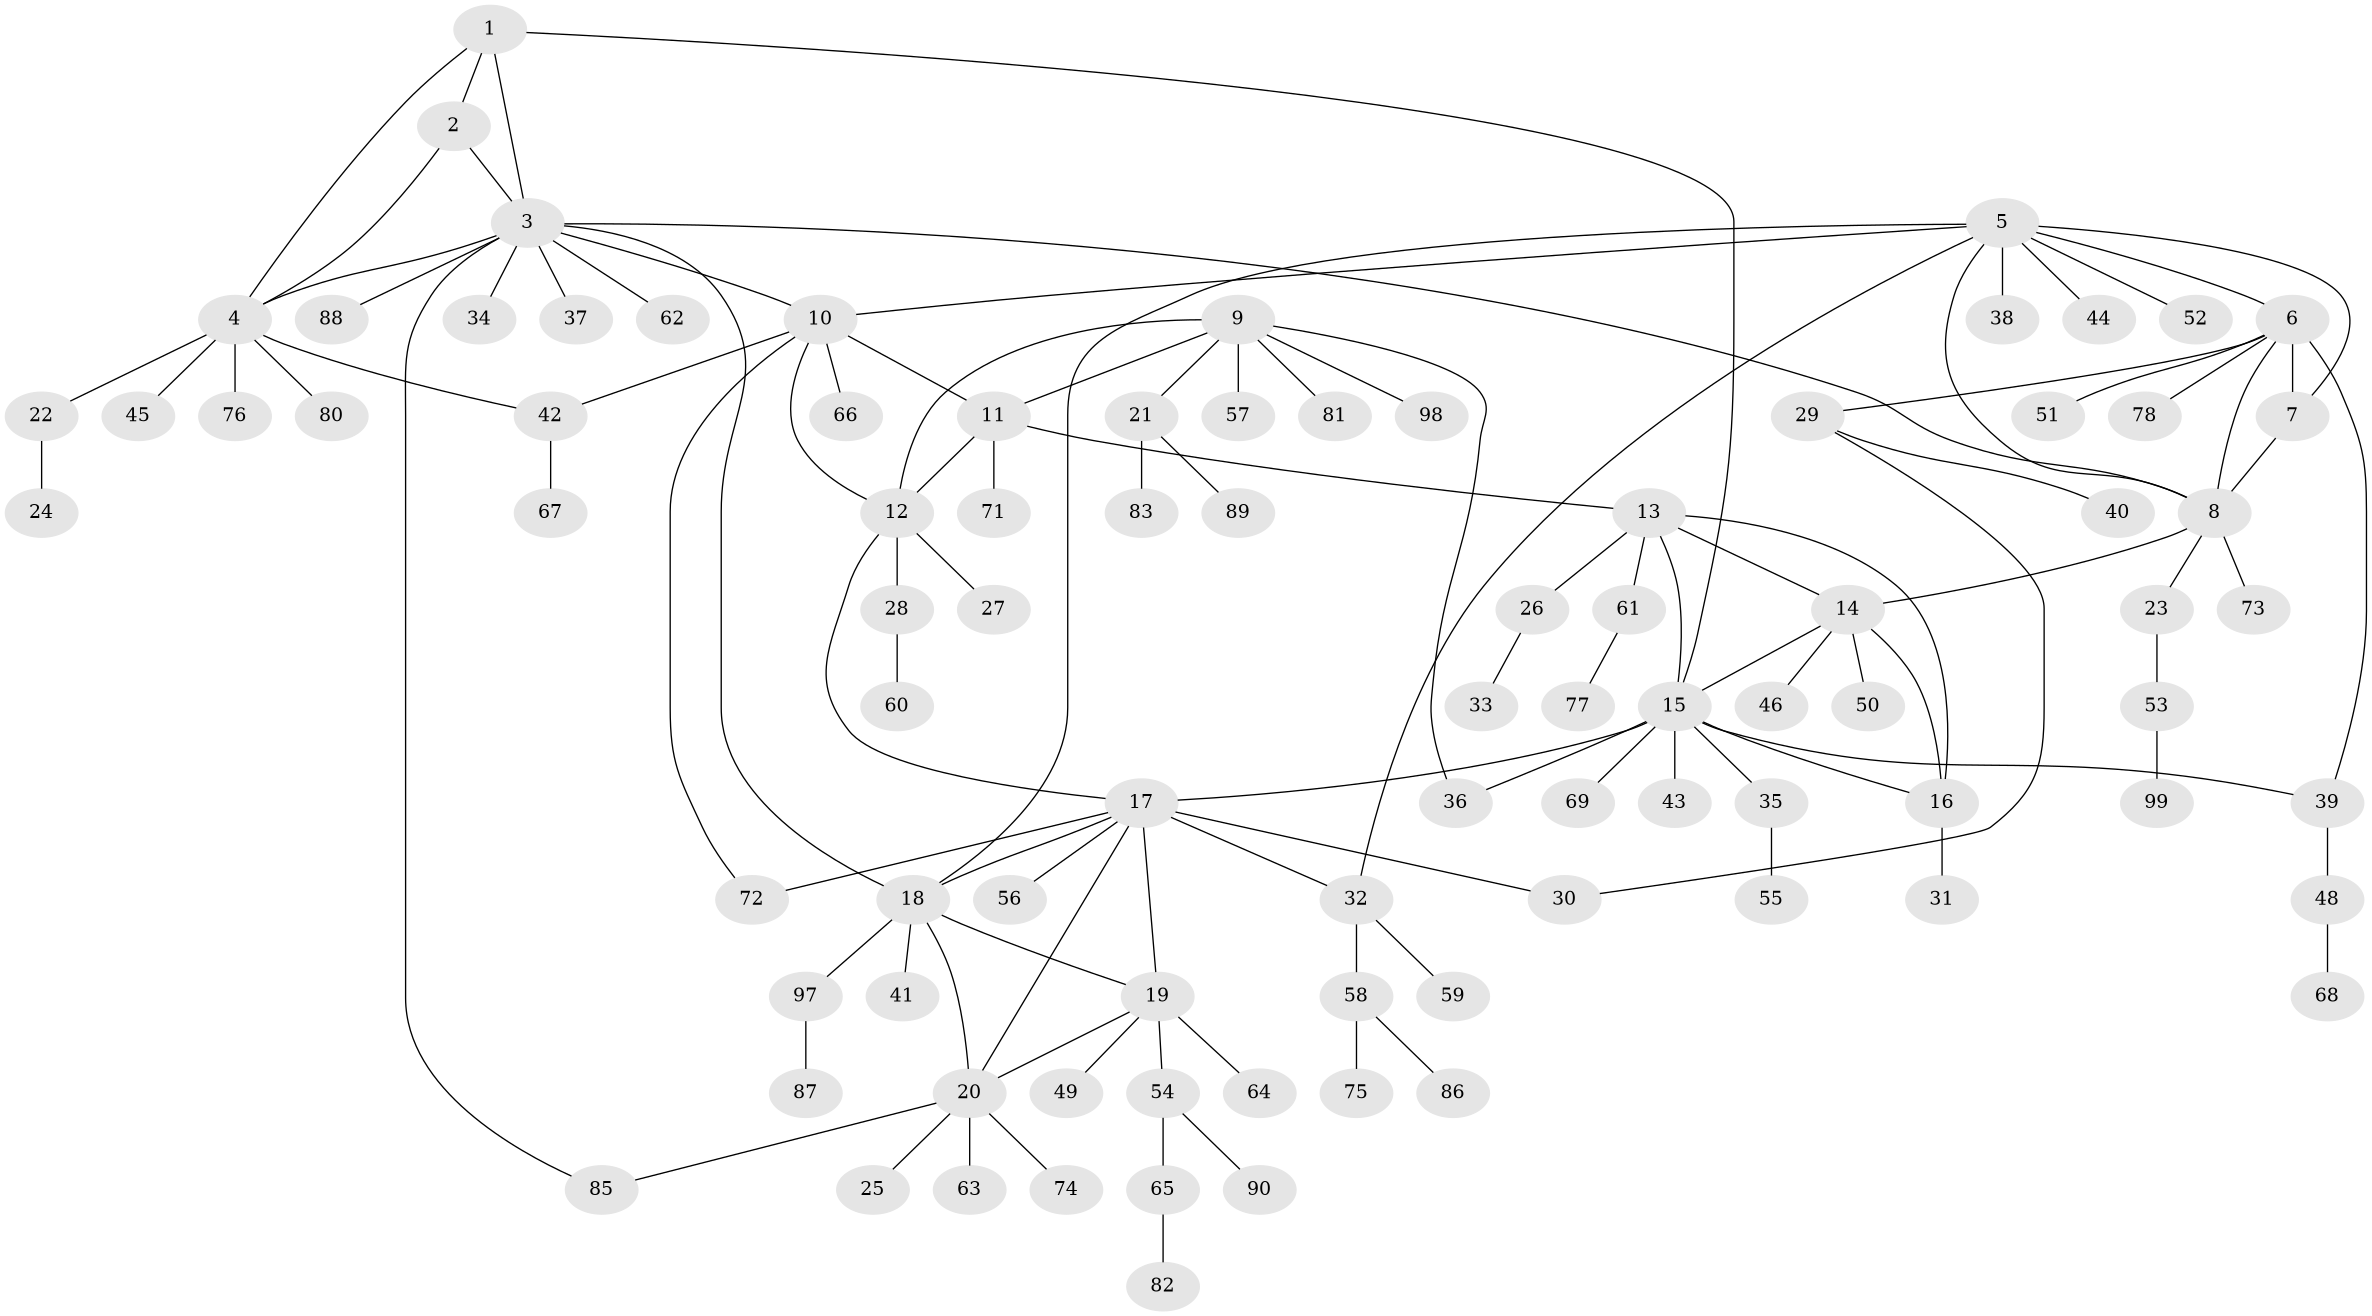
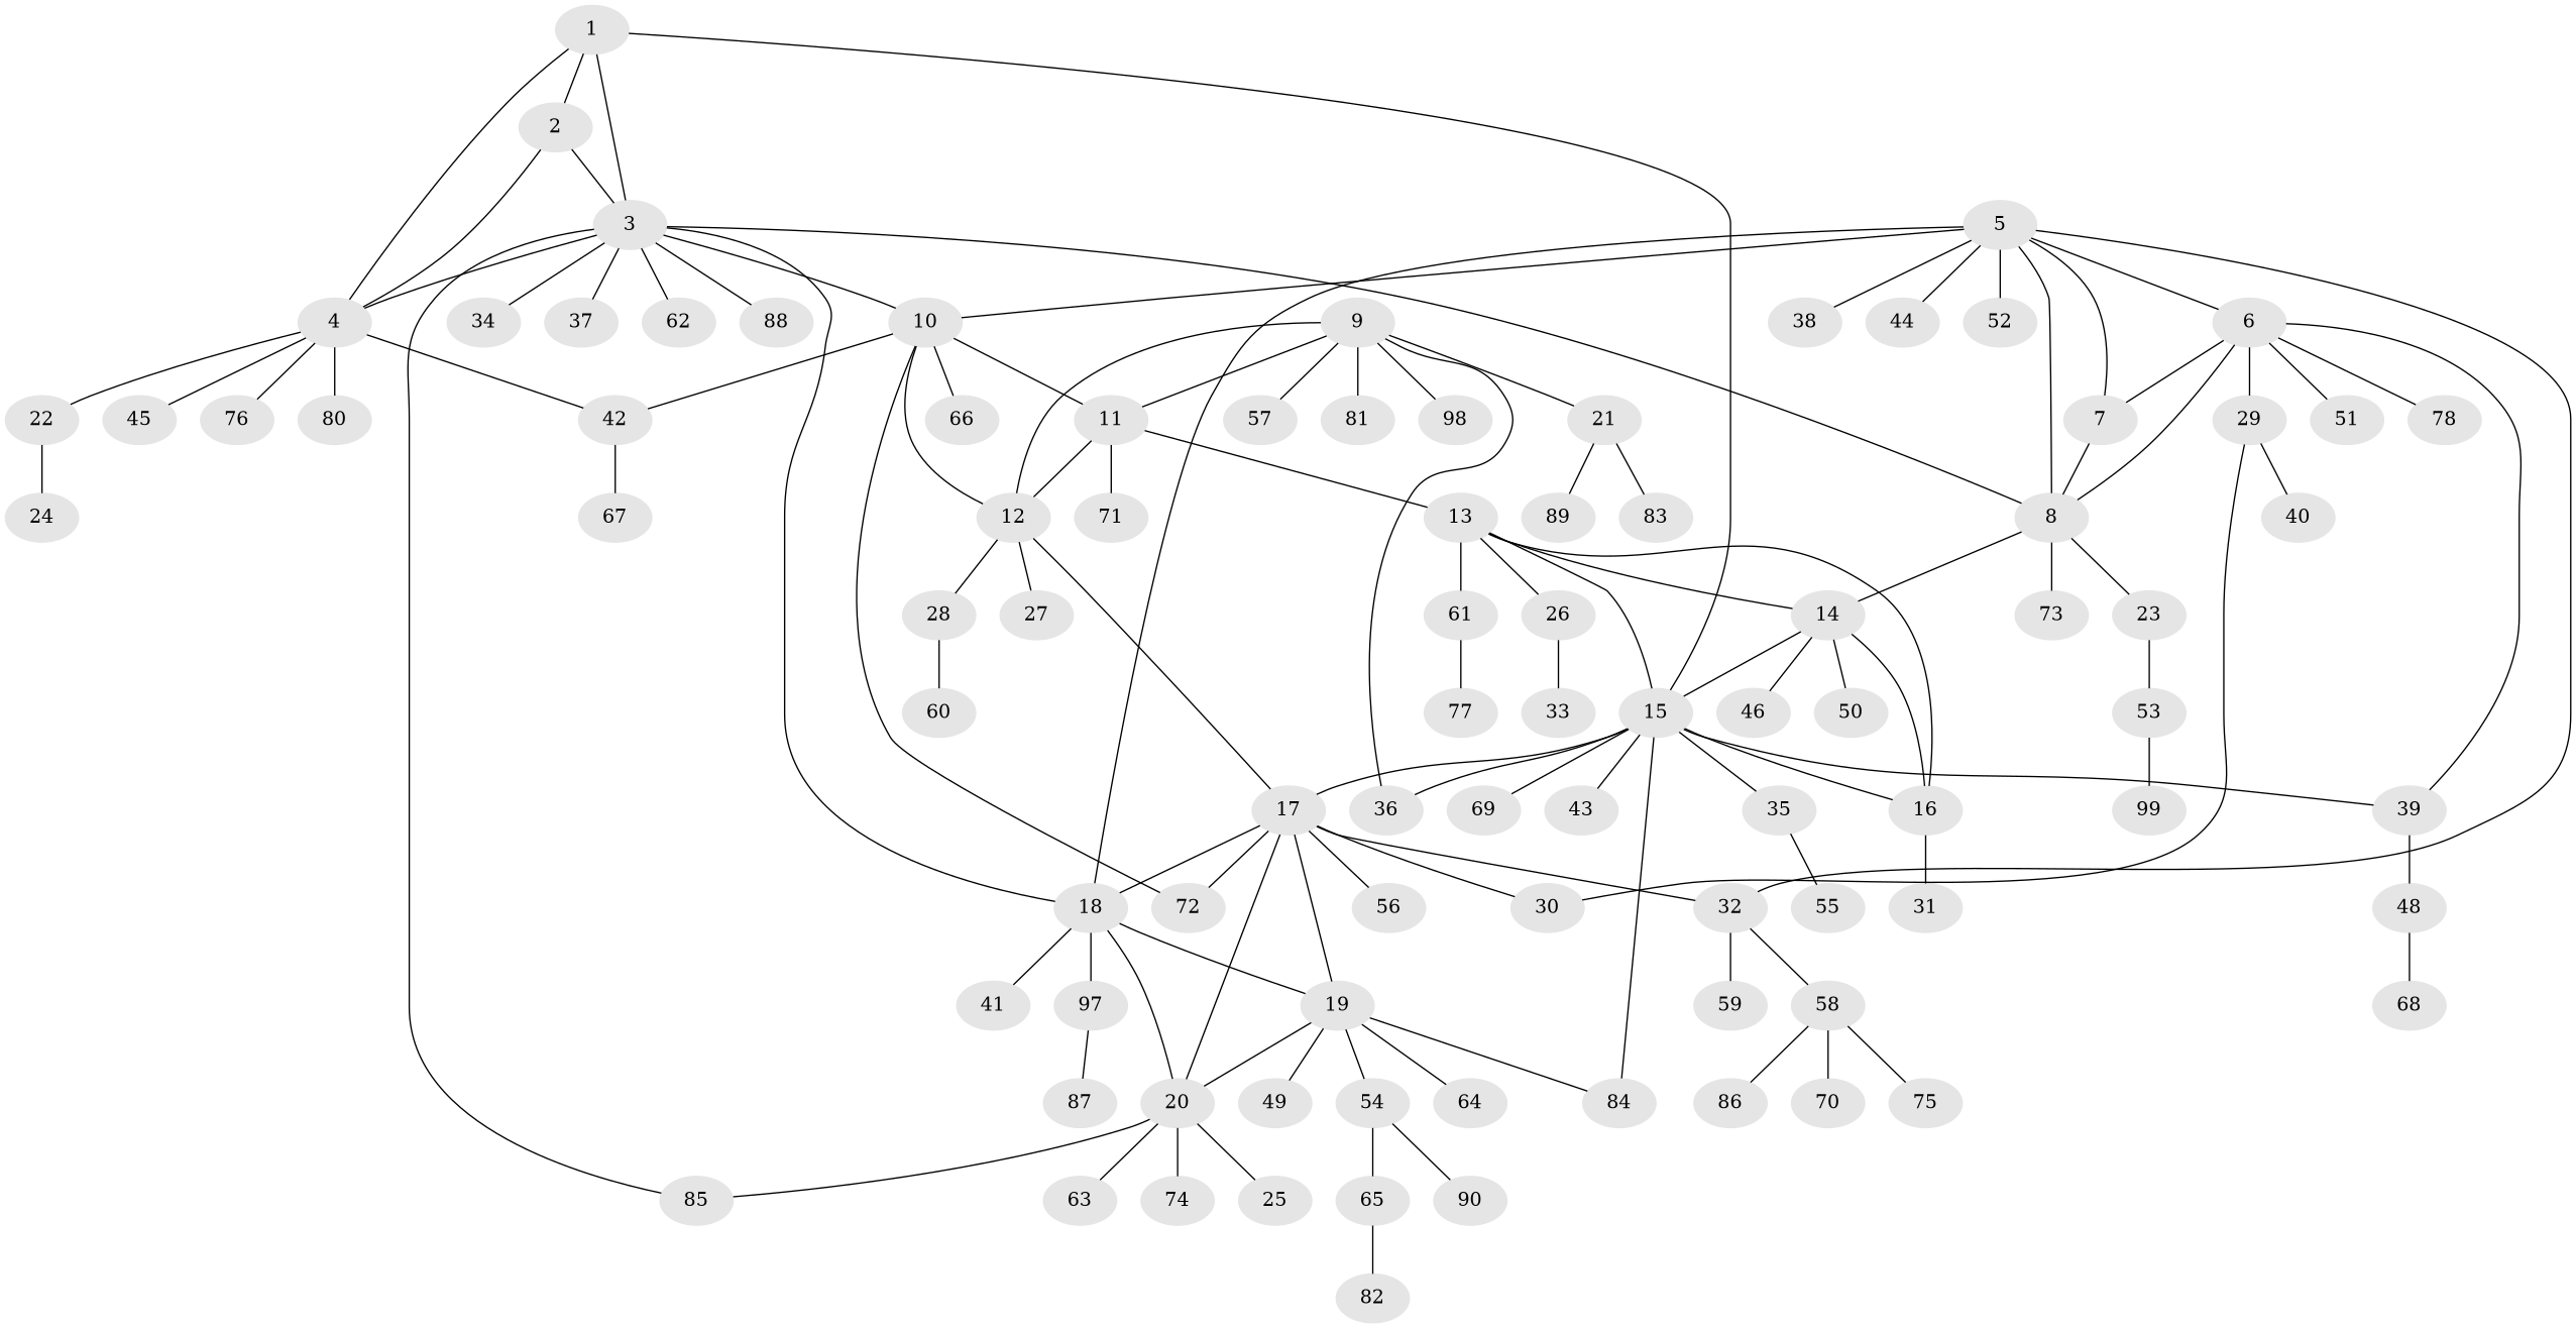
  graph {
    node [color=gray90 style=filled]
    1
    2
    3
    4
    15
    8
    10
    18
    34
    37
    62
    85
    88
    22
    42
    45
    76
    80
    39
    36
    17
    16
    35
    43
    69
+   84
    14
    23
    73
    11
    12
    66
    72
    19
    20
    41
    n37 [label=97]
    24
    67
    5
    6
    7
    32
    38
    44
    52
    29
    51
    78
    58
    59
    30
    40
    48
    46
    50
    53
    9
    21
    57
    81
    n62 [label=98]
    13
    71
    27
    28
    83
    89
    26
    61
    56
    60
    31
    33
    77
    55
    49
    54
    64
    25
    63
    74
    87
    65
    90
    n86 [label=99]
+   70
    75
    86
    68
    82
    1 -- 2
    1 -- 3
    1 -- 4
    1 -- 15
    2 -- 3
    2 -- 4
    3 -- 4
    3 -- 8
    3 -- 10
    3 -- 18
    3 -- 34
    3 -- 37
    3 -- 62
    3 -- 85
    3 -- 88
    4 -- 22
    4 -- 42
    4 -- 45
    4 -- 76
    4 -- 80
    15 -- 39
    15 -- 36
    15 -- 17
    15 -- 16
    15 -- 35
    15 -- 43
    15 -- 69
+   15 -- 84
    8 -- 14
    8 -- 23
    8 -- 73
    10 -- 42
    10 -- 11
    10 -- 12
    10 -- 66
    10 -- 72
    18 -- 19
    18 -- 20
    18 -- 41
    18 -- n37
    22 -- 24
    42 -- 67
    39 -- 48
    17 -- 18
    17 -- 72
    17 -- 19
    17 -- 20
    17 -- 32
    17 -- 30
    17 -- 56
    16 -- 31
    35 -- 55
    14 -- 15
    14 -- 16
    14 -- 46
    14 -- 50
    23 -- 53
    11 -- 12
    11 -- 13
    11 -- 71
    12 -- 17
    12 -- 27
    12 -- 28
+   19 -- 84
    19 -- 20
    19 -- 49
    19 -- 54
    19 -- 64
    20 -- 85
    20 -- 25
    20 -- 63
    20 -- 74
    n37 -- 87
    5 -- 8
    5 -- 10
    5 -- 18
    5 -- 6
    5 -- 7
    5 -- 32
    5 -- 38
    5 -- 44
    5 -- 52
    6 -- 8
    6 -- 39
    6 -- 7
    6 -- 29
    6 -- 51
    6 -- 78
    7 -- 8
    32 -- 58
    32 -- 59
    29 -- 30
    29 -- 40
+   58 -- 70
    58 -- 75
    58 -- 86
    48 -- 68
    53 -- n86
    9 -- 36
    9 -- 11
    9 -- 12
    9 -- 21
    9 -- 57
    9 -- 81
    9 -- n62
    21 -- 83
    21 -- 89
    13 -- 15
    13 -- 16
    13 -- 14
    13 -- 26
    13 -- 61
    28 -- 60
    26 -- 33
    61 -- 77
    54 -- 65
    54 -- 90
    65 -- 82
  }
